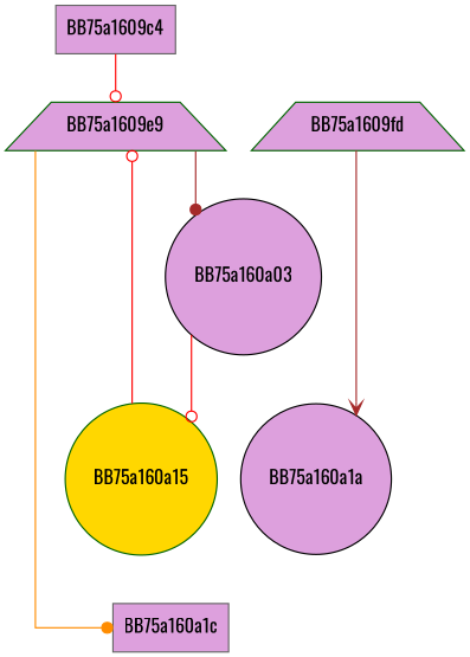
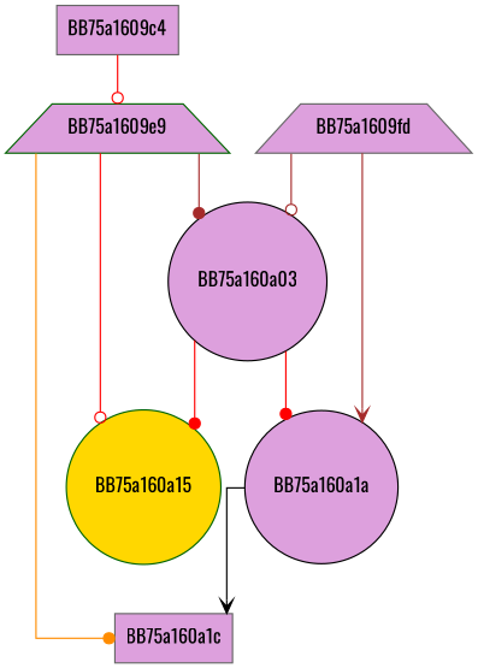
  digraph {
    fontname=Oswald
    splines=ortho
    node [color=darkgreen fillcolor=plum fontname=Oswald shape=circle style=filled]
    edge [arrowhead=odot color=red fontname=Oswald]
    BB75a1609c4 [color=gray40 shape=box]
    BB75a1609e9 [shape=trapezium]
    BB75a160a1c [color=gray40 shape=box]
    BB75a160a03 [color=black]
-   BB75a1609fd [shape=trapezium]
+   BB75a1609fd [color=gray40 shape=trapezium]
    BB75a160a1a [color=black]
    BB75a160a15 [fillcolor=gold]
    BB75a1609c4 -> BB75a1609e9
    BB75a1609e9 -> BB75a160a1c [arrowhead=dot color=darkorange]
    BB75a1609e9 -> BB75a160a03 [arrowhead=dot color=brown]
-   BB75a160a03 -> BB75a160a15
+   BB75a160a03 -> BB75a160a1a [arrowhead=dot]
+   BB75a160a03 -> BB75a160a15 [arrowhead=dot]
+   BB75a1609fd -> BB75a160a03 [color=brown]
    BB75a1609fd -> BB75a160a1a [arrowhead=vee color=brown]
-   BB75a160a15 -> BB75a1609e9
+   BB75a160a1a -> BB75a160a1c [arrowhead=vee color=black]
+   BB75a1609e9 -> BB75a160a15
  }
